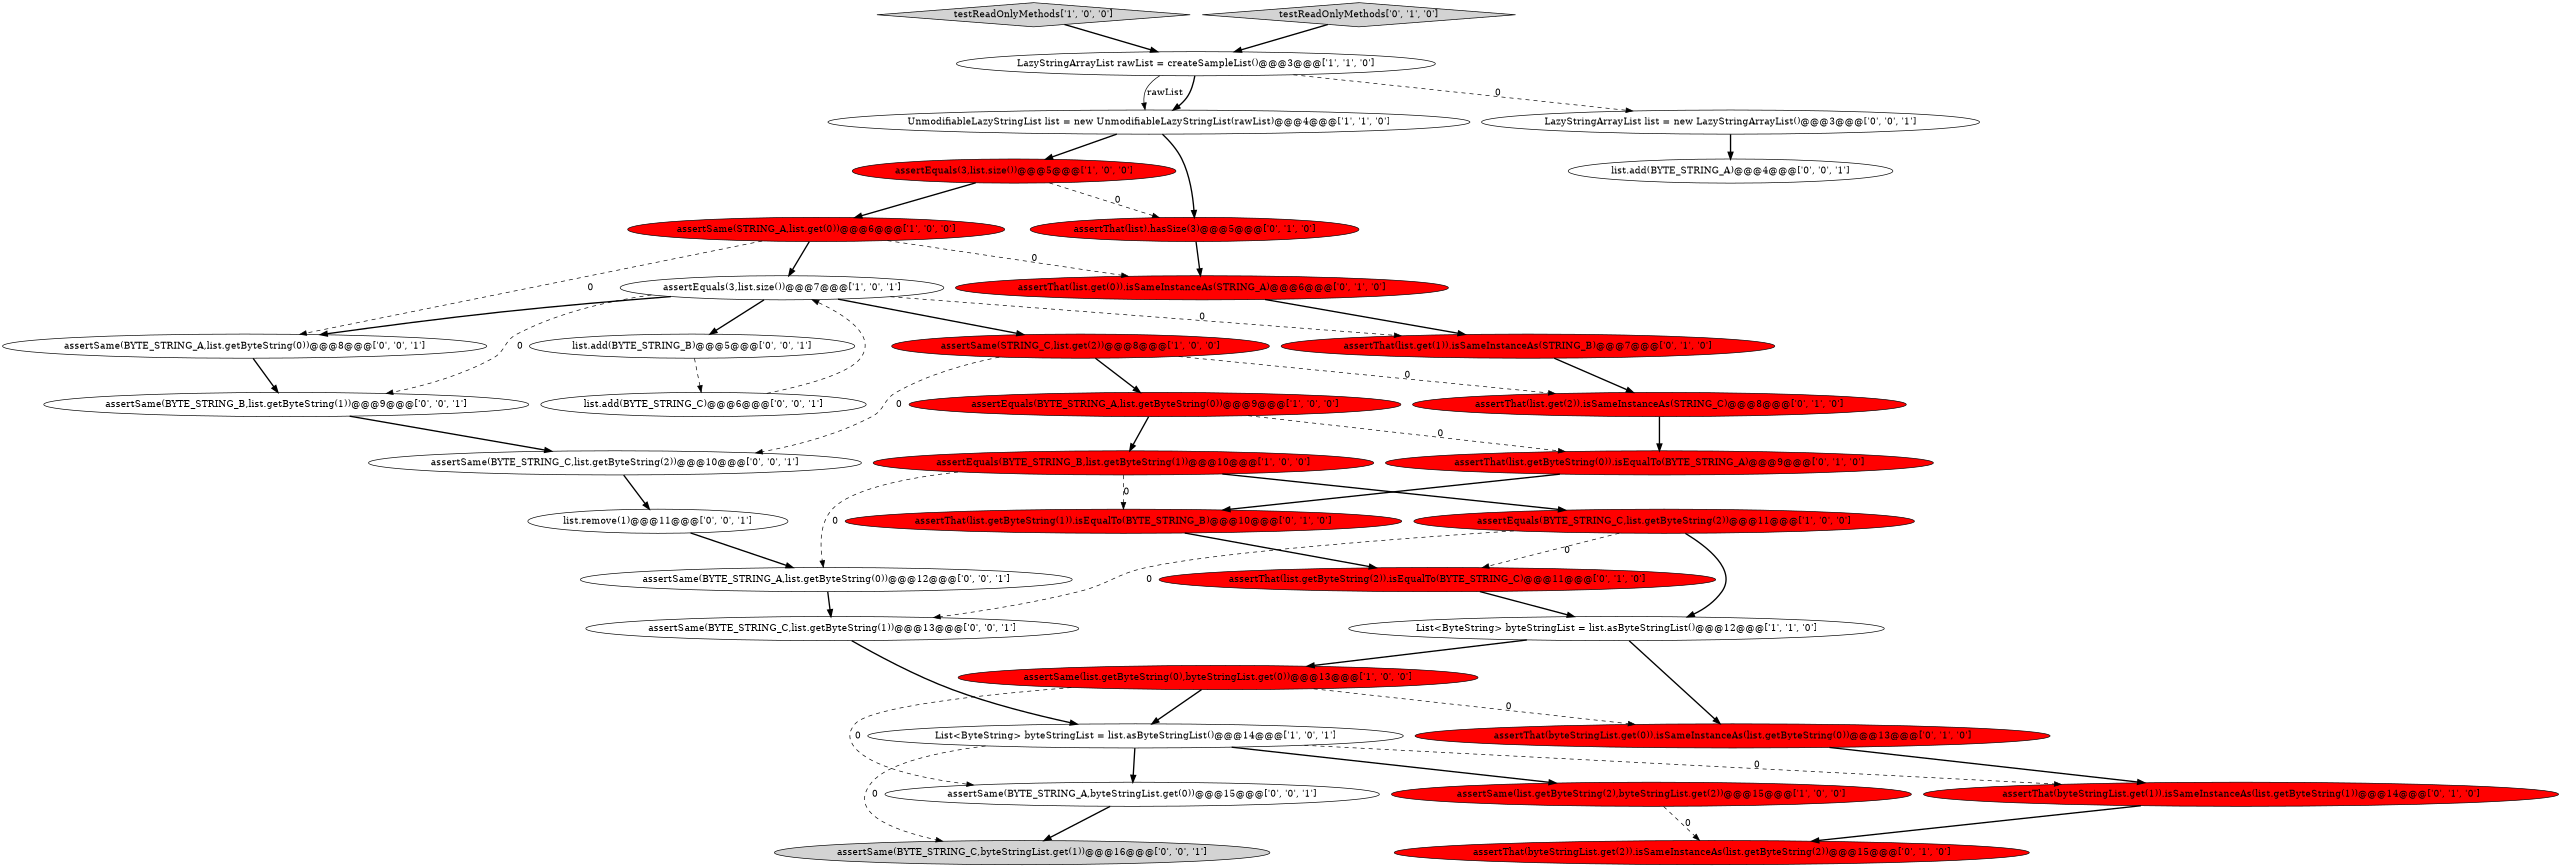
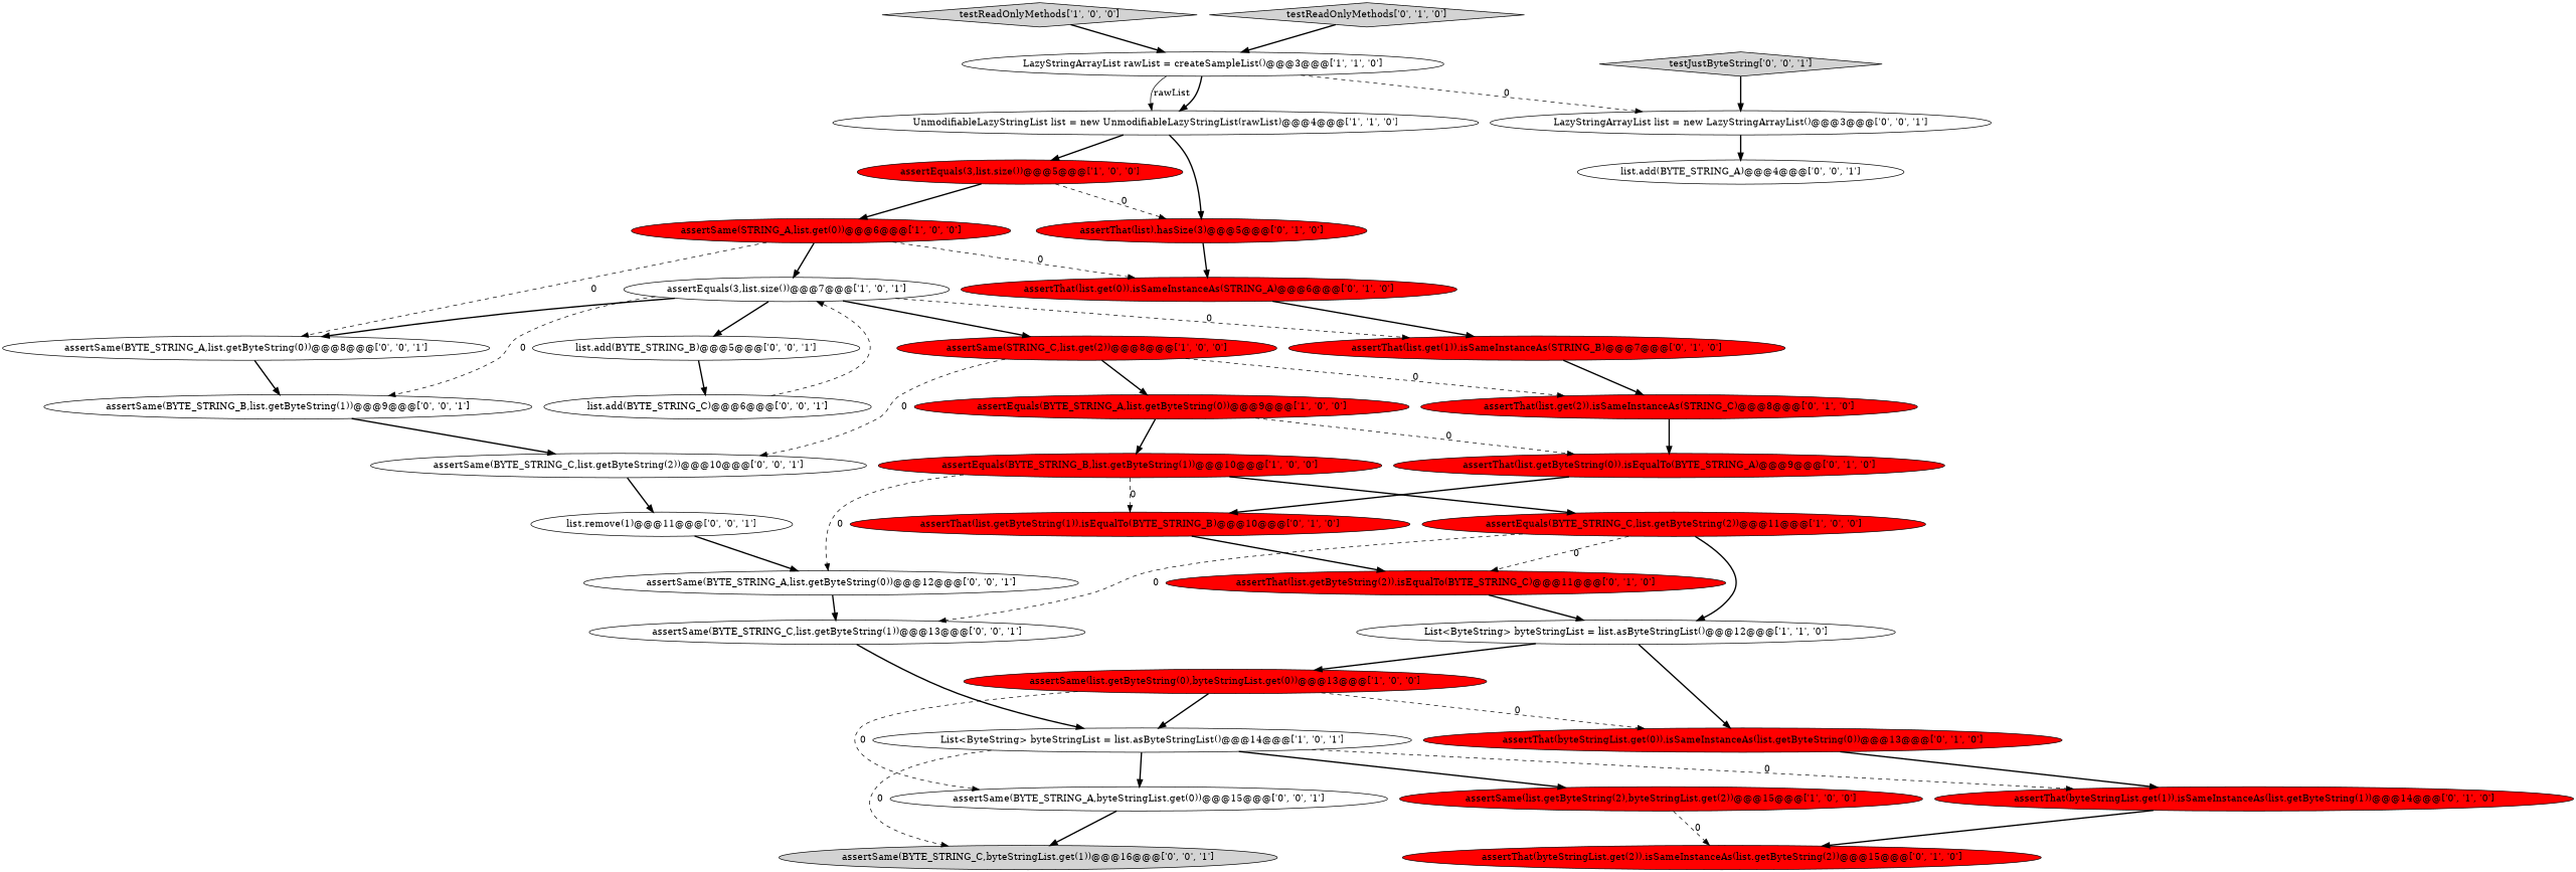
  digraph {
    node [fillcolor=red shape=ellipse style=filled]
    edge [style=bold]
    n1 [label="assertThat(list.getByteString(2)).isEqualTo(BYTE_STRING_C)@@@11@@@['0', '1', '0']"]
    n2 [fillcolor=white label="List<ByteString> byteStringList = list.asByteStringList()@@@12@@@['1', '1', '0']"]
    n3 [label="assertThat(byteStringList.get(0)).isSameInstanceAs(list.getByteString(0))@@@13@@@['0', '1', '0']"]
    n4 [label="assertSame(list.getByteString(0),byteStringList.get(0))@@@13@@@['1', '0', '0']"]
    n5 [label="assertThat(list.get(1)).isSameInstanceAs(STRING_B)@@@7@@@['0', '1', '0']"]
    n6 [label="assertThat(list.get(2)).isSameInstanceAs(STRING_C)@@@8@@@['0', '1', '0']"]
    n7 [label="assertThat(list.getByteString(0)).isEqualTo(BYTE_STRING_A)@@@9@@@['0', '1', '0']"]
    n8 [label="assertThat(list.get(0)).isSameInstanceAs(STRING_A)@@@6@@@['0', '1', '0']"]
    n9 [fillcolor=white label="assertSame(BYTE_STRING_B,list.getByteString(1))@@@9@@@['0', '0', '1']"]
    n10 [fillcolor=white label="assertSame(BYTE_STRING_C,list.getByteString(2))@@@10@@@['0', '0', '1']"]
    n11 [fillcolor=white label="list.remove(1)@@@11@@@['0', '0', '1']"]
    n12 [fillcolor=lightgray label="testReadOnlyMethods['1', '0', '0']" shape=diamond]
    n13 [fillcolor=white label="LazyStringArrayList rawList = createSampleList()@@@3@@@['1', '1', '0']"]
    n14 [fillcolor=white label="LazyStringArrayList list = new LazyStringArrayList()@@@3@@@['0', '0', '1']"]
    n15 [fillcolor=white label="UnmodifiableLazyStringList list = new UnmodifiableLazyStringList(rawList)@@@4@@@['1', '1', '0']"]
    n16 [fillcolor=white label="assertEquals(3,list.size())@@@7@@@['1', '0', '1']"]
    n17 [label="assertSame(STRING_C,list.get(2))@@@8@@@['1', '0', '0']"]
    n18 [fillcolor=white label="assertSame(BYTE_STRING_A,list.getByteString(0))@@@8@@@['0', '0', '1']"]
    n19 [fillcolor=white label="list.add(BYTE_STRING_B)@@@5@@@['0', '0', '1']"]
    n20 [label="assertEquals(BYTE_STRING_A,list.getByteString(0))@@@9@@@['1', '0', '0']"]
    n21 [fillcolor=lightgray label="testReadOnlyMethods['0', '1', '0']" shape=diamond]
    n22 [label="assertThat(list.getByteString(1)).isEqualTo(BYTE_STRING_B)@@@10@@@['0', '1', '0']"]
    n23 [fillcolor=white label="assertSame(BYTE_STRING_A,list.getByteString(0))@@@12@@@['0', '0', '1']"]
    n24 [fillcolor=white label="assertSame(BYTE_STRING_C,list.getByteString(1))@@@13@@@['0', '0', '1']"]
    n25 [label="assertThat(byteStringList.get(1)).isSameInstanceAs(list.getByteString(1))@@@14@@@['0', '1', '0']"]
    n26 [fillcolor=white label="assertSame(BYTE_STRING_A,byteStringList.get(0))@@@15@@@['0', '0', '1']"]
    n27 [fillcolor=white label="List<ByteString> byteStringList = list.asByteStringList()@@@14@@@['1', '0', '1']"]
    n28 [fillcolor=white label="list.add(BYTE_STRING_A)@@@4@@@['0', '0', '1']"]
    n29 [label="assertEquals(3,list.size())@@@5@@@['1', '0', '0']"]
    n30 [label="assertSame(STRING_A,list.get(0))@@@6@@@['1', '0', '0']"]
    n31 [label="assertThat(list).hasSize(3)@@@5@@@['0', '1', '0']"]
    n32 [label="assertThat(byteStringList.get(2)).isSameInstanceAs(list.getByteString(2))@@@15@@@['0', '1', '0']"]
    n33 [fillcolor=white label="list.add(BYTE_STRING_C)@@@6@@@['0', '0', '1']"]
    n34 [label="assertEquals(BYTE_STRING_C,list.getByteString(2))@@@11@@@['1', '0', '0']"]
    n35 [label="assertEquals(BYTE_STRING_B,list.getByteString(1))@@@10@@@['1', '0', '0']"]
    n36 [fillcolor=lightgray label="assertSame(BYTE_STRING_C,byteStringList.get(1))@@@16@@@['0', '0', '1']"]
    n37 [label="assertSame(list.getByteString(2),byteStringList.get(2))@@@15@@@['1', '0', '0']"]
+   n38 [fillcolor=lightgray label="testJustByteString['0', '0', '1']" shape=diamond]
    n1 -> n2
    n2 -> n3
    n2 -> n4
    n3 -> n25
    n4 -> n3 [label=0 style=dashed]
    n4 -> n26 [label=0 style=dashed]
    n4 -> n27
    n5 -> n6
    n6 -> n7
    n7 -> n22
    n8 -> n5
    n9 -> n10
    n10 -> n11
    n11 -> n23
    n12 -> n13
    n13 -> n14 [label=0 style=dashed]
    n13 -> n15
    n13 -> n15 [label=rawList style=solid]
    n14 -> n28
    n15 -> n29
    n15 -> n31
    n16 -> n5 [label=0 style=dashed]
    n16 -> n9 [label=0 style=dashed]
    n16 -> n17
    n16 -> n18
    n16 -> n19
    n17 -> n6 [label=0 style=dashed]
    n17 -> n10 [label=0 style=dashed]
    n17 -> n20
    n18 -> n9
-   n19 -> n33 [style=dashed]
+   n19 -> n33
    n20 -> n7 [label=0 style=dashed]
    n20 -> n35
    n21 -> n13
    n22 -> n1
    n23 -> n24
    n24 -> n27
    n25 -> n32
    n26 -> n36
    n27 -> n25 [label=0 style=dashed]
    n27 -> n26
    n27 -> n36 [label=0 style=dashed]
    n27 -> n37
    n29 -> n30
    n29 -> n31 [label=0 style=dashed]
    n30 -> n8 [label=0 style=dashed]
    n30 -> n16
    n30 -> n18 [label=0 style=dashed]
    n31 -> n8
    n33 -> n16 [style=dashed]
    n34 -> n1 [label=0 style=dashed]
    n34 -> n2
    n34 -> n24 [label=0 style=dashed]
    n35 -> n22 [label=0 style=dashed]
    n35 -> n23 [label=0 style=dashed]
    n35 -> n34
    n37 -> n32 [label=0 style=dashed]
+   n38 -> n14
  }
